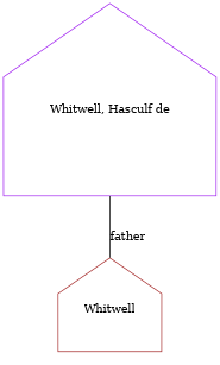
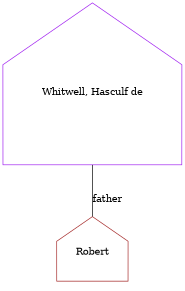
  digraph {
    node [regular=1 shape=house]
    n1 [color=purple label="Whitwell, Hasculf de"]
-   n2 [color=brown label=Whitwell]
+   n2 [color=brown label=Robert]
    n1 -> n2 [arrowsize=0.0 dir=none label=father]
  }
